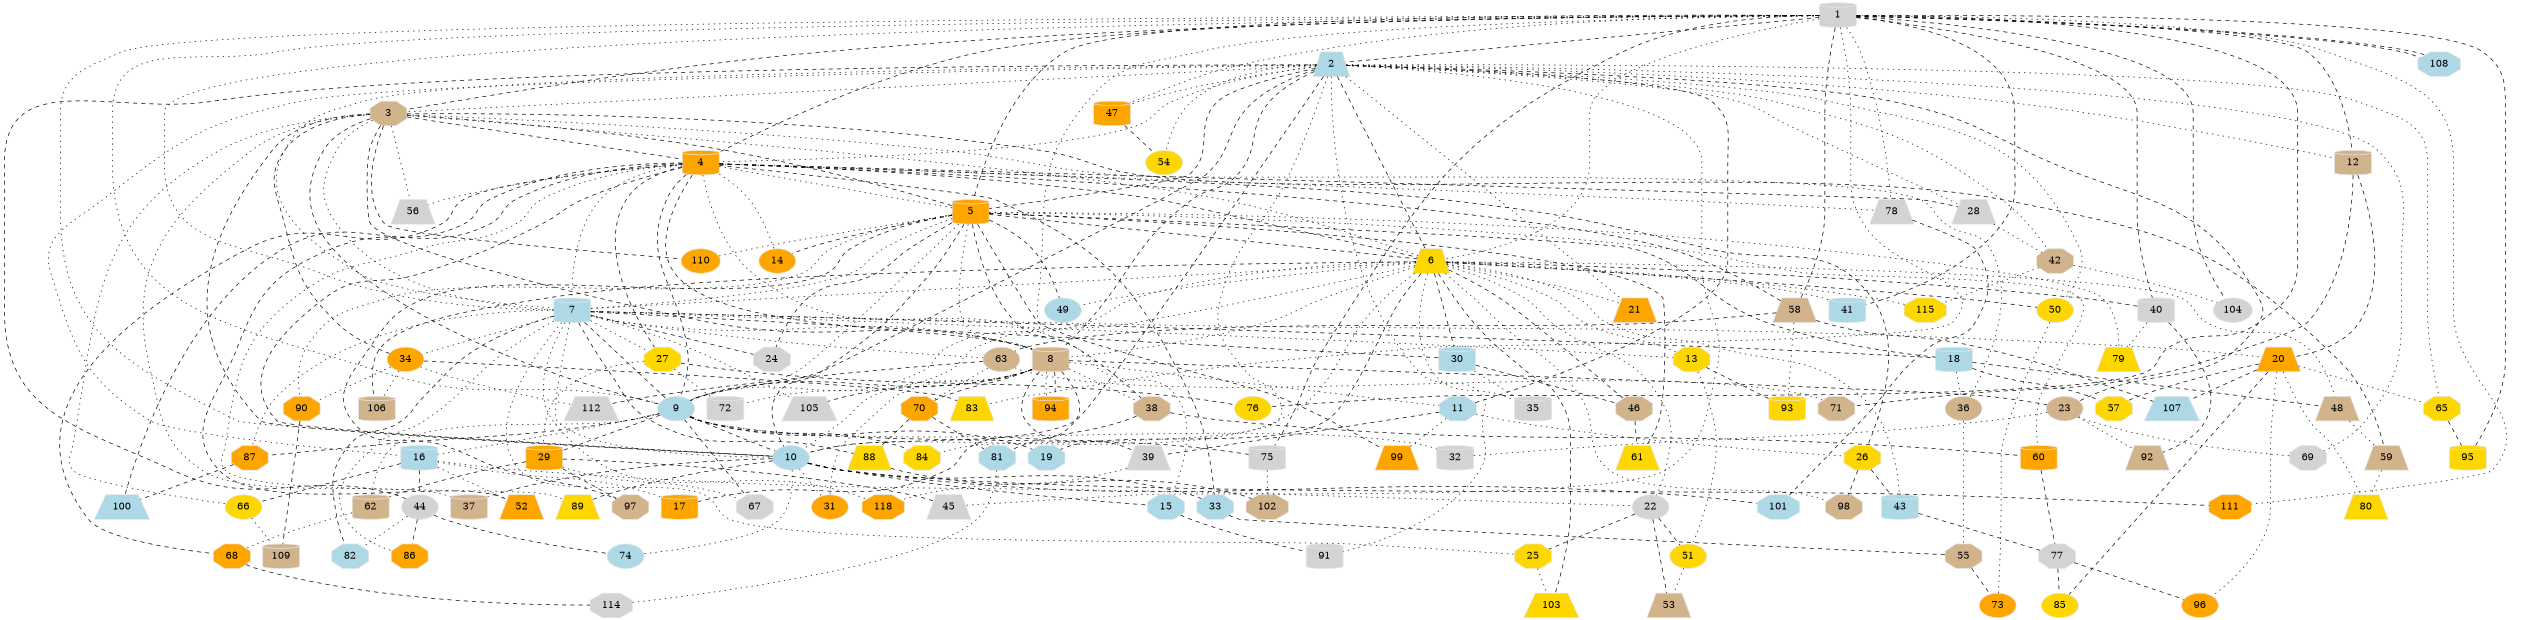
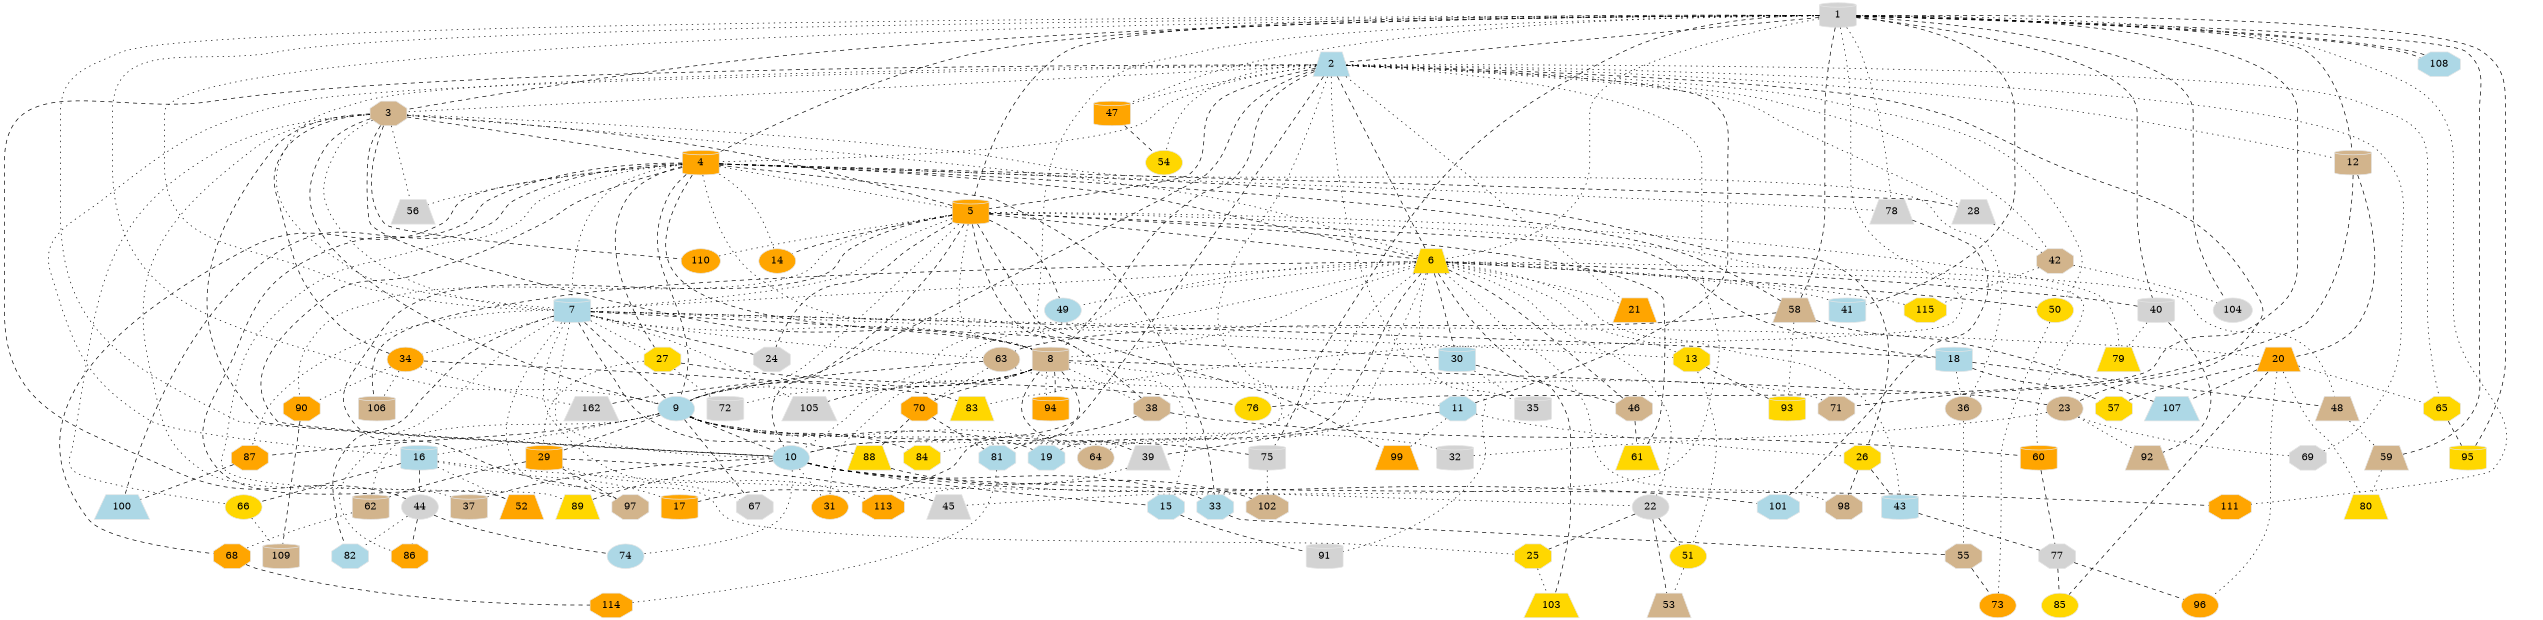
  graph {
    node [color=gray90 fillcolor=orange shape=octagon style=filled]
    edge [style=dashed]
    1 [fillcolor=lightgrey shape=cylinder]
    2 [fillcolor=lightblue shape=trapezium]
    3 [fillcolor=tan]
    4 [shape=cylinder]
    5 [shape=cylinder]
    6 [fillcolor=gold shape=trapezium]
    7 [fillcolor=lightblue shape=cylinder]
    8 [fillcolor=tan shape=cylinder]
    9 [fillcolor=lightblue shape=ellipse]
    10 [fillcolor=lightblue shape=ellipse]
    12 [fillcolor=tan shape=cylinder]
    40 [fillcolor=lightgrey shape=cylinder]
    41 [fillcolor=lightblue shape=cylinder]
    47 [shape=cylinder]
    58 [fillcolor=tan shape=trapezium]
    75 [fillcolor=lightgrey shape=cylinder]
    76 [fillcolor=gold shape=ellipse]
    78 [fillcolor=lightgrey shape=trapezium]
    83 [fillcolor=gold shape=trapezium]
    95 [fillcolor=gold shape=cylinder]
    104 [fillcolor=lightgrey shape=ellipse]
    108 [fillcolor=lightblue]
    111
    11 [fillcolor=lightblue]
    16 [fillcolor=lightblue shape=cylinder]
    21 [shape=trapezium]
    23 [fillcolor=tan shape=ellipse]
    28 [fillcolor=lightgrey shape=trapezium]
    42 [fillcolor=tan]
    44 [fillcolor=lightgrey shape=ellipse]
    45 [fillcolor=lightgrey shape=trapezium]
    50 [fillcolor=gold shape=ellipse]
    54 [fillcolor=gold shape=ellipse]
    65 [fillcolor=gold]
    69 [fillcolor=lightgrey]
    84 [fillcolor=gold]
    91 [fillcolor=lightgrey shape=cylinder]
    34 [shape=ellipse]
    36 [fillcolor=tan shape=ellipse]
    37 [fillcolor=tan shape=cylinder]
    56 [fillcolor=lightgrey shape=trapezium]
    59 [fillcolor=tan shape=trapezium]
    66 [fillcolor=gold shape=ellipse]
    110 [shape=ellipse]
    14 [shape=ellipse]
    15 [fillcolor=lightblue]
    26 [fillcolor=gold]
    27 [fillcolor=gold]
    33 [fillcolor=lightblue]
    52 [shape=trapezium]
    68
    89 [fillcolor=gold shape=trapezium]
    100 [fillcolor=lightblue shape=trapezium]
    18 [fillcolor=lightblue shape=cylinder]
    24 [fillcolor=lightgrey]
    38 [fillcolor=tan]
    49 [fillcolor=lightblue shape=ellipse]
    60 [shape=cylinder]
    61 [fillcolor=gold shape=trapezium]
    79 [fillcolor=gold shape=trapezium]
    90
    97 [fillcolor=tan]
    99 [shape=trapezium]
    13 [fillcolor=gold]
    19 [fillcolor=lightblue]
    22 [fillcolor=lightgrey shape=ellipse]
    30 [fillcolor=lightblue shape=cylinder]
    35 [fillcolor=lightgrey shape=cylinder]
    43 [fillcolor=lightblue shape=cylinder]
    46 [fillcolor=tan]
    48 [fillcolor=tan shape=trapezium]
+   64 [fillcolor=tan shape=ellipse]
    72 [fillcolor=lightgrey shape=cylinder]
    98 [fillcolor=tan]
    103 [fillcolor=gold shape=trapezium]
    106 [fillcolor=tan shape=cylinder]
    115 [fillcolor=gold]
    20 [shape=trapezium]
    25 [fillcolor=gold]
    63 [fillcolor=tan shape=ellipse]
    82 [fillcolor=lightblue]
    86
    87
    88 [fillcolor=gold shape=trapezium]
    105 [fillcolor=lightgrey shape=trapezium]
-   113 [label=118]
+   113
    17 [shape=cylinder]
    31 [shape=ellipse]
    39 [fillcolor=lightgrey shape=trapezium]
    70
    94 [shape=cylinder]
    29 [shape=cylinder]
    32 [fillcolor=lightgrey shape=cylinder]
    62 [fillcolor=tan shape=cylinder]
    67 [fillcolor=lightgrey]
    74 [fillcolor=lightblue shape=ellipse]
    101 [fillcolor=lightblue]
    71 [fillcolor=tan]
    92 [fillcolor=tan shape=trapezium]
    93 [fillcolor=gold shape=cylinder]
    107 [fillcolor=lightblue shape=trapezium]
    102 [fillcolor=tan]
    73 [shape=ellipse]
-   112 [fillcolor=lightgrey shape=trapezium]
+   112 [fillcolor=lightgrey shape=trapezium label=162]
    55 [fillcolor=tan]
    80 [fillcolor=gold shape=trapezium]
    109 [fillcolor=tan shape=cylinder]
-   114 [fillcolor=lightgrey]
+   114
    57 [fillcolor=gold]
    81 [fillcolor=lightblue]
    77 [fillcolor=lightgrey]
    51 [fillcolor=gold shape=ellipse]
    53 [fillcolor=tan shape=trapezium]
    85 [fillcolor=gold shape=ellipse]
    96 [shape=ellipse]
    1 -- 2
    1 -- 3
    1 -- 4
    1 -- 5
    1 -- 6 [style=dotted]
    1 -- 7 [style=dotted]
    1 -- 8 [style=dotted]
    1 -- 9 [style=dotted]
    1 -- 10 [style=dotted]
    1 -- 12
    1 -- 40
    1 -- 41
    1 -- 47 [style=dotted]
    1 -- 58
    1 -- 75
    1 -- 76
    1 -- 78 [style=dotted]
    1 -- 83 [style=dotted]
    1 -- 95
    1 -- 104
    1 -- 108
    1 -- 108
    1 -- 111 [style=dotted]
    2 -- 3 [style=dotted]
    2 -- 4 [style=dotted]
    2 -- 5
    2 -- 6
    2 -- 7 [style=dotted]
    2 -- 8
    2 -- 9
    2 -- 10
    2 -- 12 [style=dotted]
    2 -- 47 [style=dotted]
    2 -- 11
    2 -- 16 [style=dotted]
    2 -- 21 [style=dotted]
    2 -- 23
    2 -- 28 [style=dotted]
    2 -- 42 [style=dotted]
    2 -- 44
    2 -- 45 [style=dotted]
    2 -- 50 [style=dotted]
    2 -- 54 [style=dotted]
    2 -- 65 [style=dotted]
    2 -- 69 [style=dotted]
    2 -- 84 [style=dotted]
    2 -- 91 [style=dotted]
    3 -- 4
    3 -- 5
    3 -- 6 [style=dotted]
    3 -- 7 [style=dotted]
    3 -- 8
    3 -- 9
    3 -- 10
    3 -- 34
    3 -- 36 [style=dotted]
    3 -- 37 [style=dotted]
    3 -- 56 [style=dotted]
-   3 -- 59
+   1 -- 59
    3 -- 66 [style=dotted]
    3 -- 110
    4 -- 5 [style=dotted]
    4 -- 6
    4 -- 7 [style=dotted]
    4 -- 8
    4 -- 9
    4 -- 10
    4 -- 58
    4 -- 78 [style=dotted]
    4 -- 28
    4 -- 56 [style=dotted]
    4 -- 14 [style=dotted]
    4 -- 15 [style=dotted]
    4 -- 26
    4 -- 27
    4 -- 33
    4 -- 52
    4 -- 68
    4 -- 89 [style=dotted]
    4 -- 100
    5 -- 6
    5 -- 7 [style=dotted]
    5 -- 8 [style=dotted]
    5 -- 9 [style=dotted]
    5 -- 10
    5 -- 110 [style=dotted]
    5 -- 14
    5 -- 18
    5 -- 24
    5 -- 38
    5 -- 49
    5 -- 60 [style=dotted]
    5 -- 61
    5 -- 79 [style=dotted]
    5 -- 90 [style=dotted]
    5 -- 97
    5 -- 99
    6 -- 7 [style=dotted]
    6 -- 8 [style=dotted]
    6 -- 9 [style=dotted]
    6 -- 10 [style=dotted]
    6 -- 40
    6 -- 41 [style=dotted]
    6 -- 21 [style=dotted]
    6 -- 50
    6 -- 49 [style=dotted]
    6 -- 13 [style=dotted]
    6 -- 19
    6 -- 22 [style=dotted]
    6 -- 30
    6 -- 35 [style=dotted]
    6 -- 43 [style=dotted]
    6 -- 46
    6 -- 48 [style=dotted]
+   6 -- 64 [style=dotted]
    6 -- 72 [style=dotted]
    6 -- 98 [style=dotted]
    6 -- 103
    6 -- 106
    6 -- 115 [style=dotted]
    7 -- 8 [style=dotted]
    7 -- 9
    7 -- 10 [style=dotted]
    7 -- 34 [style=dotted]
    7 -- 27 [style=dotted]
    7 -- 18
    7 -- 24
    7 -- 13 [style=dotted]
    7 -- 30
    7 -- 20 [style=dotted]
    7 -- 25 [style=dotted]
    7 -- 63 [style=dotted]
    7 -- 82
    7 -- 86 [style=dotted]
    7 -- 87 [style=dotted]
    7 -- 88
    7 -- 105 [style=dotted]
    7 -- 113 [style=dotted]
    8 -- 9
    8 -- 10 [style=dotted]
    8 -- 11 [style=dotted]
    8 -- 23
    8 -- 38 [style=dotted]
    8 -- 105
    8 -- 17
    8 -- 31 [style=dotted]
    8 -- 39
    8 -- 70
    8 -- 94 [style=dotted]
    8 -- 94
    9 -- 10
    9 -- 75
    9 -- 16 [style=dotted]
    9 -- 84
    9 -- 19
+   9 -- 64 [style=dotted]
    9 -- 87
    9 -- 29
    9 -- 32 [style=dotted]
    9 -- 62 [style=dotted]
    9 -- 67
    10 -- 111
    10 -- 37
    10 -- 15
    10 -- 33
    10 -- 89
    10 -- 31 [style=dotted]
    10 -- 74 [style=dotted]
    10 -- 101
    12 -- 20
    12 -- 71
    40 -- 79 [style=dotted]
    40 -- 92
    47 -- 54
    58 -- 63
    58 -- 93 [style=dotted]
    58 -- 107
    75 -- 102 [style=dotted]
    78 -- 101
    11 -- 26 [style=dotted]
    11 -- 99 [style=dotted]
    11 -- 39
    16 -- 44
    16 -- 66
    16 -- 52 [style=dotted]
    16 -- 22 [style=dotted]
    16 -- 17 [style=dotted]
    23 -- 69 [style=dotted]
    23 -- 32 [style=dotted]
    23 -- 92 [style=dotted]
    28 -- 42 [style=dotted]
    42 -- 104 [style=dotted]
    42 -- 115 [style=dotted]
    44 -- 82 [style=dotted]
    44 -- 86
    44 -- 74
    50 -- 73 [style=dotted]
    65 -- 95
    34 -- 83
    34 -- 90 [style=dotted]
    34 -- 106 [style=dotted]
    34 -- 112 [style=dotted]
    36 -- 55 [style=dotted]
    59 -- 80 [style=dotted]
    66 -- 109 [style=dotted]
    15 -- 91
    26 -- 43
    26 -- 98
    27 -- 76
    27 -- 72 [style=dotted]
    27 -- 29 [style=dotted]
    33 -- 55
    68 -- 114
    18 -- 36 [style=dotted]
    18 -- 48
    18 -- 57
    38 -- 60
    38 -- 81
    60 -- 77
    90 -- 109
    13 -- 93
    13 -- 51 [style=dotted]
    22 -- 25
    22 -- 51
    22 -- 53
    30 -- 35 [style=dotted]
    30 -- 46
    43 -- 77
    46 -- 61
    48 -- 59 [style=dotted]
    20 -- 65 [style=dotted]
    20 -- 107
    20 -- 80 [style=dotted]
    20 -- 57
    20 -- 85
    20 -- 96 [style=dotted]
    25 -- 103 [style=dotted]
    63 -- 70 [style=dotted]
    63 -- 71 [style=dotted]
    63 -- 112
    87 -- 100
    88 -- 102
    39 -- 113 [style=dotted]
    70 -- 88
    70 -- 81
    29 -- 45
    29 -- 97
    29 -- 62
    29 -- 67 [style=dotted]
    62 -- 68 [style=dotted]
    55 -- 73
    81 -- 114 [style=dotted]
    77 -- 85
    77 -- 96
    51 -- 53 [style=dotted]
  }
